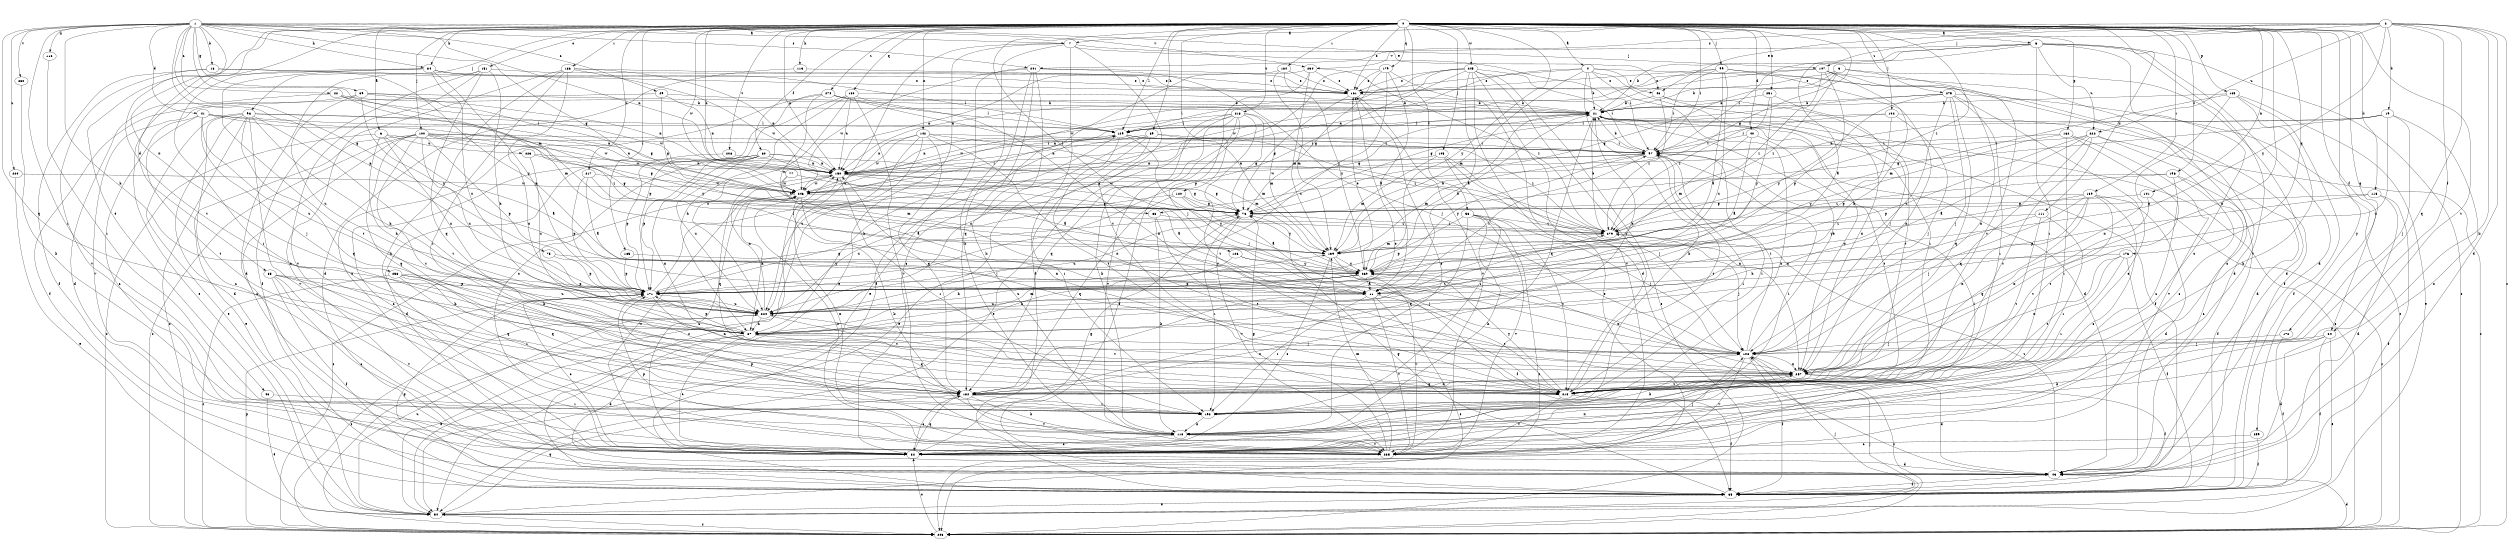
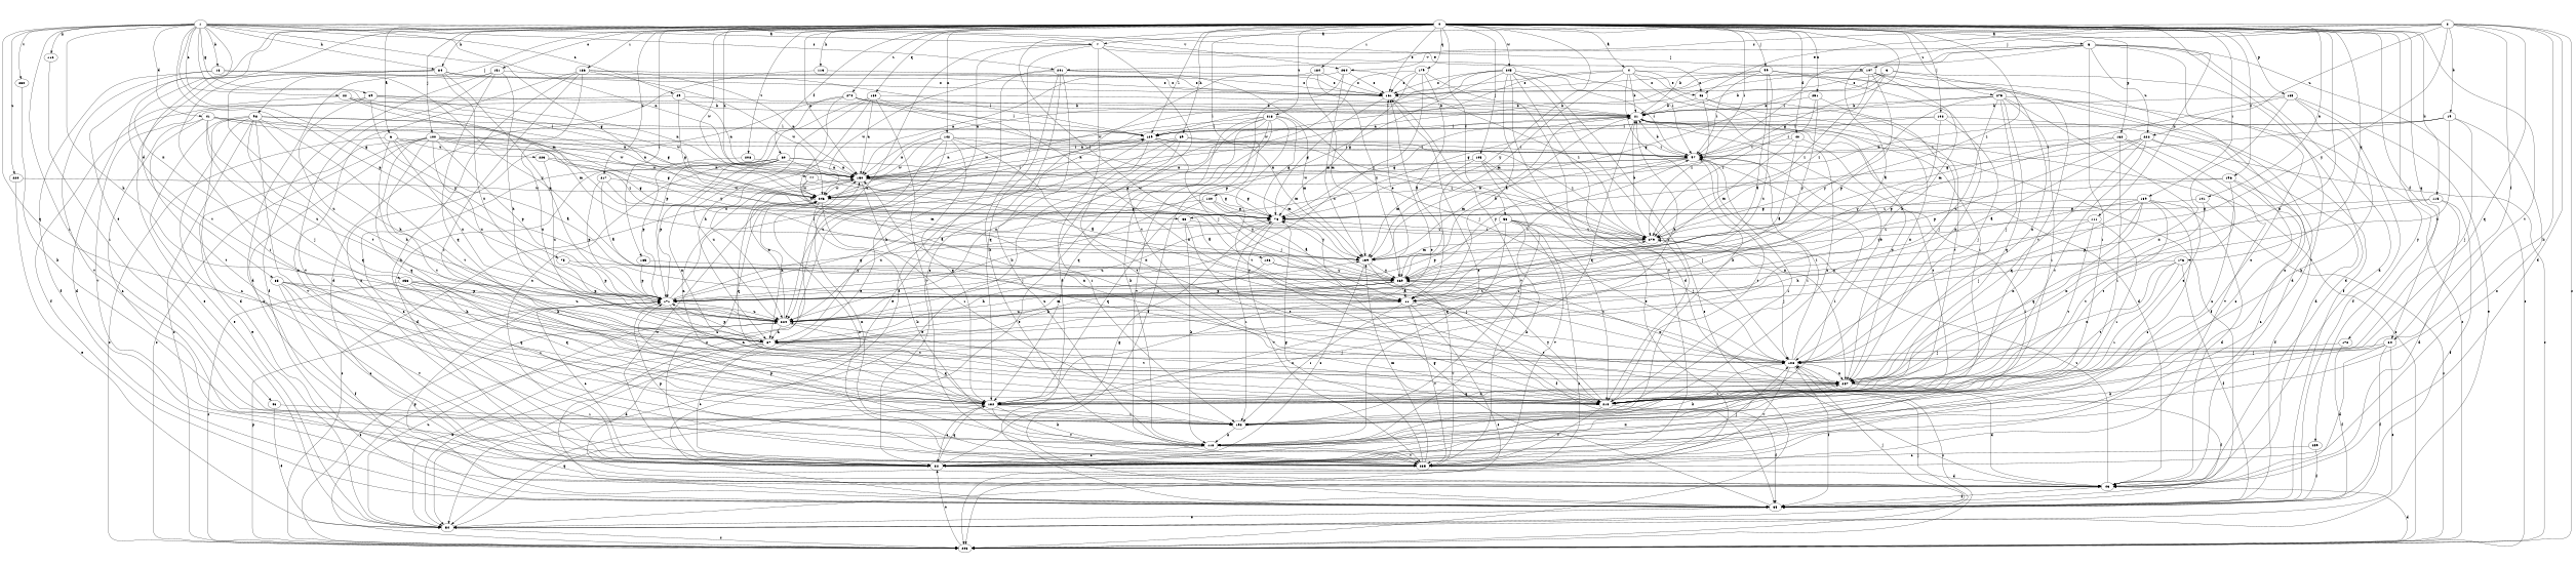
  strict digraph {
    0
    4
    5
    6
    35
    40
    46
    56
    60
    64
    68
    77
    n13 [label=89]
    84
    97
    98
    99
    100
    102
    105
    111
    113
    115
    120
    126
    129
    141
    142
    150
    151
    161
    162
    165
    172
    176
    179
    180
    184
    185
    186
    189
    196
    208
    213
    217
    218
    245
    246
    251
    256
    257
    259
    269
    274
    275
    279
    48
    139
    192
    118
    21
    32
    65
    234
    43
    203
    222
    11
    235
    87
    223
    224
    171
    182
    54
    108
    76
    1
    7
    16
    22
    29
    41
    69
    75
    116
    201
    220
    230
    107
    2
    19
    3
    0 -> 4 [label=a]
    0 -> 5 [label=a]
    0 -> 6 [label=a]
    0 -> 35 [label=d]
    0 -> 40 [label=d]
    0 -> 46 [label=e]
    0 -> 56 [label=f]
    0 -> 60 [label=f]
    0 -> 64 [label=f]
    0 -> 68 [label=g]
    0 -> 77 [label=h]
    0 -> n13 [label=h]
    0 -> 84 [label=h]
    0 -> 97 [label=i]
    0 -> 98 [label=j]
    0 -> 99 [label=j]
    0 -> 100 [label=j]
    0 -> 102 [label=j]
    0 -> 105 [label=j]
    0 -> 111 [label=k]
    0 -> 113 [label=k]
    0 -> 115 [label=k]
    0 -> 120 [label=l]
    0 -> 126 [label=l]
    0 -> 129 [label=l]
    0 -> 141 [label=n]
    0 -> 142 [label=n]
    0 -> 150 [label=n]
    0 -> 151 [label=o]
    0 -> 161 [label=o]
    0 -> 162 [label=p]
    0 -> 165 [label=p]
    0 -> 172 [label=q]
    0 -> 176 [label=q]
    0 -> 179 [label=q]
    0 -> 180 [label=q]
    0 -> 184 [label=r]
    0 -> 185 [label=r]
    0 -> 186 [label=r]
    0 -> 189 [label=r]
    0 -> 196 [label=s]
    0 -> 208 [label=t]
    0 -> 213 [label=t]
    0 -> 217 [label=u]
    0 -> 218 [label=u]
    0 -> 245 [label=w]
    0 -> 246 [label=w]
    0 -> 251 [label=x]
    0 -> 256 [label=x]
    0 -> 257 [label=x]
    0 -> 259 [label=y]
    0 -> 269 [label=y]
    0 -> 274 [label=z]
    0 -> 275 [label=z]
    0 -> 279 [label=z]
    4 -> 161 [label=o]
    4 -> 246 [label=w]
    4 -> 48 [label=e]
    4 -> 139 [label=m]
    4 -> 192 [label=r]
    4 -> 118 [label=k]
    4 -> 21 [label=b]
    4 -> 32 [label=c]
    4 -> 65 [label=f]
    5 -> 97 [label=i]
    5 -> 192 [label=r]
    5 -> 21 [label=b]
    5 -> 32 [label=c]
    5 -> 234 [label=v]
    5 -> 43 [label=d]
    5 -> 203 [label=s]
    5 -> 222 [label=u]
    5 -> 11 [label=a]
    5 -> 235 [label=v]
    6 -> 97 [label=i]
    6 -> 203 [label=s]
    6 -> 11 [label=a]
    6 -> 87 [label=h]
    6 -> 223 [label=u]
    6 -> 224 [label=u]
    35 -> 32 [label=c]
    35 -> 65 [label=f]
    35 -> 235 [label=v]
    35 -> 87 [label=h]
    35 -> 171 [label=p]
    35 -> 182 [label=q]
    40 -> 97 [label=i]
    40 -> 213 [label=t]
    40 -> 139 [label=m]
    40 -> 11 [label=a]
    46 -> 192 [label=r]
    46 -> 54 [label=e]
    56 -> 213 [label=t]
    56 -> 279 [label=z]
    56 -> 118 [label=k]
    56 -> 203 [label=s]
    56 -> 235 [label=v]
    56 -> 171 [label=p]
    56 -> 182 [label=q]
    56 -> 108 [label=j]
    60 -> 150 [label=n]
    60 -> 257 [label=x]
    60 -> 139 [label=m]
    60 -> 32 [label=c]
    60 -> 43 [label=d]
    60 -> 11 [label=a]
    60 -> 224 [label=u]
    60 -> 171 [label=p]
    64 -> 118 [label=k]
    64 -> 65 [label=f]
    64 -> 43 [label=d]
    64 -> 54 [label=e]
    64 -> 108 [label=j]
    68 -> 213 [label=t]
    68 -> 279 [label=z]
    68 -> 118 [label=k]
    77 -> 246 [label=w]
    77 -> 11 [label=a]
    77 -> 76 [label=g]
    n13 -> 97 [label=i]
    n13 -> 150 [label=n]
    n13 -> 139 [label=m]
    n13 -> 192 [label=r]
    n13 -> 224 [label=u]
    n13 -> 54 [label=e]
    84 -> 129 [label=l]
    84 -> 161 [label=o]
    84 -> 213 [label=t]
    84 -> 192 [label=r]
    84 -> 224 [label=u]
    84 -> 171 [label=p]
    84 -> 54 [label=e]
    97 -> 150 [label=n]
    97 -> 213 [label=t]
    97 -> 246 [label=w]
    97 -> 269 [label=y]
    97 -> 139 [label=m]
    97 -> 21 [label=b]
    98 -> 129 [label=l]
    98 -> 213 [label=t]
    98 -> 269 [label=y]
    98 -> 32 [label=c]
    98 -> 43 [label=d]
    98 -> 203 [label=s]
    98 -> 235 [label=v]
    98 -> 87 [label=h]
    98 -> 182 [label=q]
    98 -> 54 [label=e]
    99 -> 97 [label=i]
    99 -> 161 [label=o]
    99 -> 246 [label=w]
    99 -> 257 [label=x]
    99 -> 43 [label=d]
    99 -> 11 [label=a]
    99 -> 224 [label=u]
    100 -> 97 [label=i]
    100 -> 150 [label=n]
    100 -> 213 [label=t]
    100 -> 246 [label=w]
    100 -> 279 [label=z]
    100 -> 32 [label=c]
    100 -> 203 [label=s]
    100 -> 224 [label=u]
    100 -> 171 [label=p]
    100 -> 182 [label=q]
    100 -> 54 [label=e]
    100 -> 76 [label=g]
    102 -> 97 [label=i]
    102 -> 129 [label=l]
    102 -> 43 [label=d]
    102 -> 171 [label=p]
    102 -> 108 [label=j]
    105 -> 150 [label=n]
    105 -> 257 [label=x]
    105 -> 139 [label=m]
    105 -> 192 [label=r]
    105 -> 108 [label=j]
    111 -> 213 [label=t]
    111 -> 279 [label=z]
    111 -> 192 [label=r]
    111 -> 87 [label=h]
    113 -> 161 [label=o]
    113 -> 43 [label=d]
    115 -> 65 [label=f]
    115 -> 43 [label=d]
    115 -> 171 [label=p]
    115 -> 76 [label=g]
    120 -> 269 [label=y]
    120 -> 11 [label=a]
    120 -> 224 [label=u]
    120 -> 182 [label=q]
    120 -> 76 [label=g]
    126 -> 269 [label=y]
    126 -> 87 [label=h]
    126 -> 108 [label=j]
    129 -> 97 [label=i]
    129 -> 150 [label=n]
    129 -> 213 [label=t]
    129 -> 279 [label=z]
    129 -> 87 [label=h]
    129 -> 108 [label=j]
    141 -> 257 [label=x]
    141 -> 203 [label=s]
    141 -> 76 [label=g]
    142 -> 97 [label=i]
    142 -> 150 [label=n]
    142 -> 246 [label=w]
    142 -> 257 [label=x]
    142 -> 279 [label=z]
    142 -> 203 [label=s]
    142 -> 224 [label=u]
    142 -> 182 [label=q]
    150 -> 246 [label=w]
    150 -> 269 [label=y]
    150 -> 192 [label=r]
    150 -> 11 [label=a]
    150 -> 182 [label=q]
    150 -> 76 [label=g]
    151 -> 161 [label=o]
    151 -> 65 [label=f]
    151 -> 43 [label=d]
    151 -> 235 [label=v]
    151 -> 87 [label=h]
    151 -> 182 [label=q]
    161 -> 21 [label=b]
    161 -> 235 [label=v]
    161 -> 76 [label=g]
    162 -> 97 [label=i]
    162 -> 269 [label=y]
    162 -> 192 [label=r]
    162 -> 32 [label=c]
    162 -> 235 [label=v]
    165 -> 257 [label=x]
    165 -> 139 [label=m]
    165 -> 118 [label=k]
    165 -> 21 [label=b]
    165 -> 65 [label=f]
    165 -> 54 [label=e]
    172 -> 65 [label=f]
    172 -> 108 [label=j]
    176 -> 213 [label=t]
    176 -> 257 [label=x]
    176 -> 269 [label=y]
    176 -> 192 [label=r]
    176 -> 65 [label=f]
    179 -> 161 [label=o]
    179 -> 43 [label=d]
    179 -> 11 [label=a]
    179 -> 224 [label=u]
    179 -> 171 [label=p]
    179 -> 76 [label=g]
    180 -> 150 [label=n]
    180 -> 257 [label=x]
    180 -> 21 [label=b]
    180 -> 32 [label=c]
    180 -> 235 [label=v]
    180 -> 87 [label=h]
    180 -> 224 [label=u]
    184 -> 150 [label=n]
    184 -> 161 [label=o]
    184 -> 269 [label=y]
    184 -> 139 [label=m]
    185 -> 269 [label=y]
    185 -> 171 [label=p]
    186 -> 150 [label=n]
    186 -> 161 [label=o]
    186 -> 246 [label=w]
    186 -> 257 [label=x]
    186 -> 192 [label=r]
    186 -> 118 [label=k]
    186 -> 32 [label=c]
    189 -> 213 [label=t]
    189 -> 257 [label=x]
    189 -> 269 [label=y]
    189 -> 32 [label=c]
    189 -> 43 [label=d]
    189 -> 182 [label=q]
    189 -> 108 [label=j]
    189 -> 76 [label=g]
    196 -> 213 [label=t]
    196 -> 246 [label=w]
    196 -> 279 [label=z]
    196 -> 32 [label=c]
    196 -> 65 [label=f]
    208 -> 150 [label=n]
    208 -> 171 [label=p]
    213 -> 97 [label=i]
    213 -> 269 [label=y]
    213 -> 65 [label=f]
    213 -> 235 [label=v]
    213 -> 224 [label=u]
    217 -> 246 [label=w]
    217 -> 139 [label=m]
    217 -> 11 [label=a]
    217 -> 171 [label=p]
    218 -> 129 [label=l]
    218 -> 213 [label=t]
    218 -> 246 [label=w]
    218 -> 139 [label=m]
    218 -> 118 [label=k]
    218 -> 65 [label=f]
    218 -> 235 [label=v]
    218 -> 182 [label=q]
    218 -> 54 [label=e]
    218 -> 76 [label=g]
    245 -> 97 [label=i]
    245 -> 129 [label=l]
    245 -> 150 [label=n]
    245 -> 161 [label=o]
    245 -> 213 [label=t]
    245 -> 203 [label=s]
    245 -> 11 [label=a]
    245 -> 235 [label=v]
    245 -> 171 [label=p]
    245 -> 54 [label=e]
    246 -> 129 [label=l]
    246 -> 118 [label=k]
    246 -> 32 [label=c]
    246 -> 203 [label=s]
    246 -> 87 [label=h]
    246 -> 108 [label=j]
    246 -> 76 [label=g]
    251 -> 269 [label=y]
    251 -> 279 [label=z]
    251 -> 21 [label=b]
    251 -> 108 [label=j]
    256 -> 192 [label=r]
    256 -> 203 [label=s]
    256 -> 87 [label=h]
    256 -> 224 [label=u]
    256 -> 171 [label=p]
    256 -> 182 [label=q]
    257 -> 150 [label=n]
    257 -> 213 [label=t]
    257 -> 65 [label=f]
    257 -> 43 [label=d]
    257 -> 182 [label=q]
    259 -> 32 [label=c]
    259 -> 65 [label=f]
    269 -> 161 [label=o]
    269 -> 257 [label=x]
    269 -> 21 [label=b]
    269 -> 11 [label=a]
    269 -> 235 [label=v]
    269 -> 87 [label=h]
    269 -> 224 [label=u]
    269 -> 171 [label=p]
    274 -> 129 [label=l]
    274 -> 279 [label=z]
    274 -> 21 [label=b]
    274 -> 32 [label=c]
    274 -> 11 [label=a]
    274 -> 171 [label=p]
    275 -> 269 [label=y]
    275 -> 192 [label=r]
    275 -> 21 [label=b]
    275 -> 32 [label=c]
    275 -> 203 [label=s]
    275 -> 224 [label=u]
    275 -> 182 [label=q]
    275 -> 108 [label=j]
    275 -> 76 [label=g]
    279 -> 139 [label=m]
    279 -> 21 [label=b]
    279 -> 108 [label=j]
    48 -> 213 [label=t]
    48 -> 257 [label=x]
    48 -> 279 [label=z]
    48 -> 21 [label=b]
    139 -> 269 [label=y]
    139 -> 21 [label=b]
    139 -> 32 [label=c]
    139 -> 65 [label=f]
    192 -> 97 [label=i]
    192 -> 118 [label=k]
    118 -> 97 [label=i]
    118 -> 161 [label=o]
    118 -> 32 [label=c]
    118 -> 235 [label=v]
    118 -> 171 [label=p]
    21 -> 129 [label=l]
    21 -> 150 [label=n]
    21 -> 257 [label=x]
    21 -> 65 [label=f]
    21 -> 43 [label=d]
    21 -> 203 [label=s]
    21 -> 182 [label=q]
    21 -> 76 [label=g]
    32 -> 246 [label=w]
    32 -> 257 [label=x]
    32 -> 43 [label=d]
    32 -> 182 [label=q]
    32 -> 76 [label=g]
    65 -> 150 [label=n]
    65 -> 171 [label=p]
    65 -> 54 [label=e]
    65 -> 76 [label=g]
    234 -> 161 [label=o]
    234 -> 279 [label=z]
    234 -> 139 [label=m]
    234 -> 65 [label=f]
    234 -> 108 [label=j]
    43 -> 279 [label=z]
    43 -> 65 [label=f]
    203 -> 32 [label=c]
    203 -> 43 [label=d]
    203 -> 171 [label=p]
    203 -> 108 [label=j]
    222 -> 97 [label=i]
    222 -> 213 [label=t]
    222 -> 32 [label=c]
    222 -> 203 [label=s]
    222 -> 11 [label=a]
    222 -> 171 [label=p]
    222 -> 182 [label=q]
    11 -> 97 [label=i]
    11 -> 213 [label=t]
    11 -> 192 [label=r]
    11 -> 203 [label=s]
    11 -> 235 [label=v]
    11 -> 224 [label=u]
    235 -> 97 [label=i]
    235 -> 150 [label=n]
    235 -> 246 [label=w]
    235 -> 139 [label=m]
    235 -> 171 [label=p]
    235 -> 108 [label=j]
    235 -> 76 [label=g]
    87 -> 279 [label=z]
    87 -> 139 [label=m]
    87 -> 21 [label=b]
    87 -> 32 [label=c]
    87 -> 43 [label=d]
    87 -> 171 [label=p]
    87 -> 182 [label=q]
    87 -> 54 [label=e]
    87 -> 108 [label=j]
    223 -> 150 [label=n]
    223 -> 224 [label=u]
    223 -> 76 [label=g]
    224 -> 150 [label=n]
    224 -> 213 [label=t]
    224 -> 203 [label=s]
    224 -> 87 [label=h]
    171 -> 129 [label=l]
    171 -> 213 [label=t]
    171 -> 32 [label=c]
    171 -> 224 [label=u]
    171 -> 76 [label=g]
+   182 -> 150 [label=n]
    182 -> 161 [label=o]
    182 -> 257 [label=x]
    182 -> 192 [label=r]
    182 -> 118 [label=k]
    182 -> 32 [label=c]
    182 -> 235 [label=v]
    54 -> 203 [label=s]
    54 -> 224 [label=u]
    54 -> 182 [label=q]
    54 -> 108 [label=j]
    108 -> 97 [label=i]
    108 -> 257 [label=x]
    108 -> 118 [label=k]
    108 -> 21 [label=b]
    108 -> 65 [label=f]
    108 -> 203 [label=s]
    108 -> 235 [label=v]
    76 -> 279 [label=z]
    76 -> 192 [label=r]
    76 -> 235 [label=v]
    76 -> 224 [label=u]
    1 -> 68 [label=g]
    1 -> 84 [label=h]
    1 -> 150 [label=n]
    1 -> 213 [label=t]
    1 -> 48 [label=e]
    1 -> 139 [label=m]
    1 -> 192 [label=r]
    1 -> 234 [label=v]
    1 -> 87 [label=h]
    1 -> 171 [label=p]
    1 -> 182 [label=q]
    1 -> 7 [label=a]
    1 -> 16 [label=b]
    1 -> 22 [label=c]
    1 -> 29 [label=c]
    1 -> 41 [label=d]
    1 -> 69 [label=g]
    1 -> 75 [label=g]
    1 -> 116 [label=k]
    1 -> 201 [label=s]
    1 -> 220 [label=u]
    1 -> 230 [label=v]
    7 -> 97 [label=i]
    7 -> 213 [label=t]
    7 -> 118 [label=k]
    7 -> 65 [label=f]
    7 -> 224 [label=u]
    7 -> 54 [label=e]
    7 -> 107 [label=j]
    16 -> 161 [label=o]
    16 -> 269 [label=y]
    16 -> 65 [label=f]
    16 -> 235 [label=v]
    22 -> 246 [label=w]
    22 -> 139 [label=m]
    22 -> 21 [label=b]
    22 -> 43 [label=d]
    29 -> 150 [label=n]
    29 -> 21 [label=b]
    29 -> 235 [label=v]
    29 -> 76 [label=g]
    41 -> 129 [label=l]
    41 -> 150 [label=n]
    41 -> 213 [label=t]
    41 -> 246 [label=w]
    41 -> 32 [label=c]
    41 -> 224 [label=u]
    41 -> 108 [label=j]
    69 -> 150 [label=n]
    69 -> 269 [label=y]
    69 -> 21 [label=b]
    69 -> 65 [label=f]
    69 -> 224 [label=u]
    69 -> 76 [label=g]
    75 -> 269 [label=y]
    75 -> 171 [label=p]
    116 -> 192 [label=r]
    201 -> 161 [label=o]
    201 -> 246 [label=w]
    201 -> 118 [label=k]
    201 -> 32 [label=c]
    201 -> 182 [label=q]
    201 -> 54 [label=e]
    201 -> 108 [label=j]
    220 -> 246 [label=w]
    220 -> 54 [label=e]
    230 -> 118 [label=k]
    107 -> 150 [label=n]
    107 -> 161 [label=o]
    107 -> 257 [label=x]
    107 -> 279 [label=z]
    107 -> 32 [label=c]
    107 -> 87 [label=h]
    107 -> 171 [label=p]
    2 -> 64 [label=f]
    2 -> 269 [label=y]
    2 -> 48 [label=e]
    2 -> 118 [label=k]
    2 -> 43 [label=d]
    2 -> 203 [label=s]
    2 -> 222 [label=u]
    2 -> 182 [label=q]
    2 -> 7 [label=a]
    2 -> 201 [label=s]
    2 -> 107 [label=j]
    2 -> 19 [label=b]
    19 -> 129 [label=l]
    19 -> 150 [label=n]
    19 -> 235 [label=o]
    19 -> 224 [label=u]
    19 -> 108 [label=j]
    19 -> 76 [label=g]
    3 -> 161 [label=o]
    3 -> 213 [label=t]
    3 -> 279 [label=z]
    3 -> 21 [label=b]
    3 -> 43 [label=d]
    3 -> 76 [label=g]
  }
